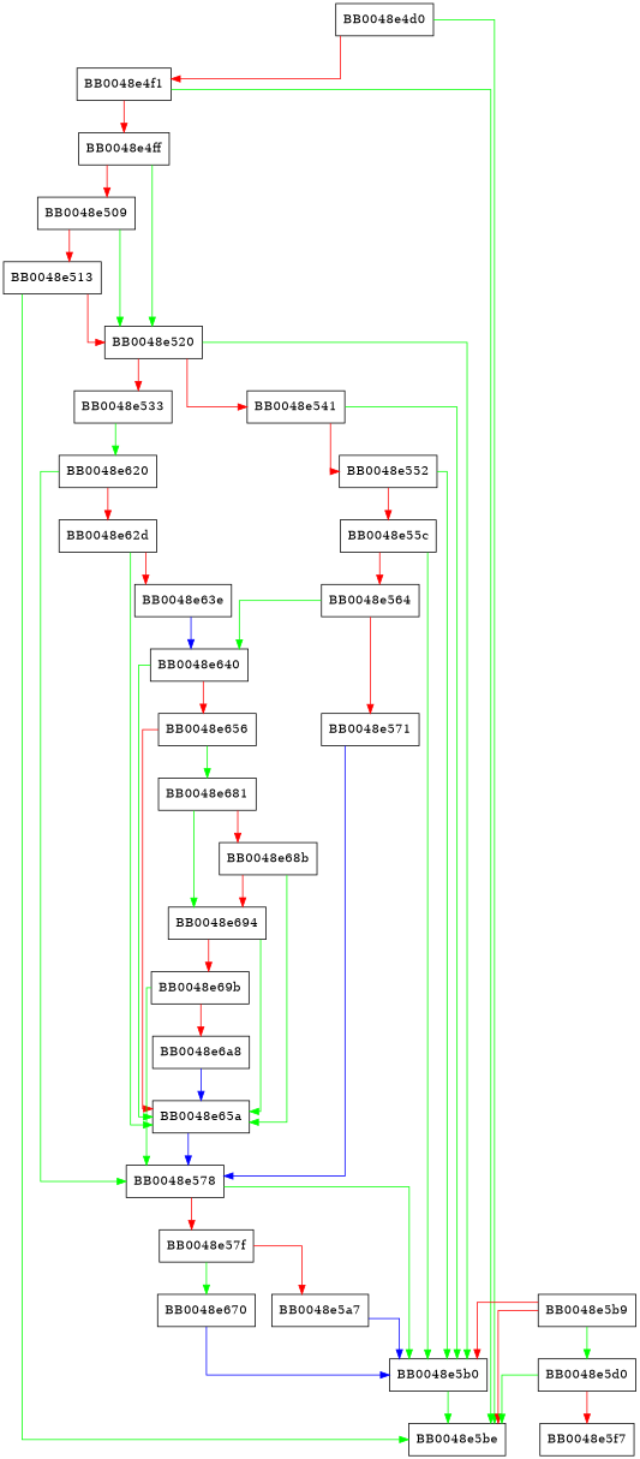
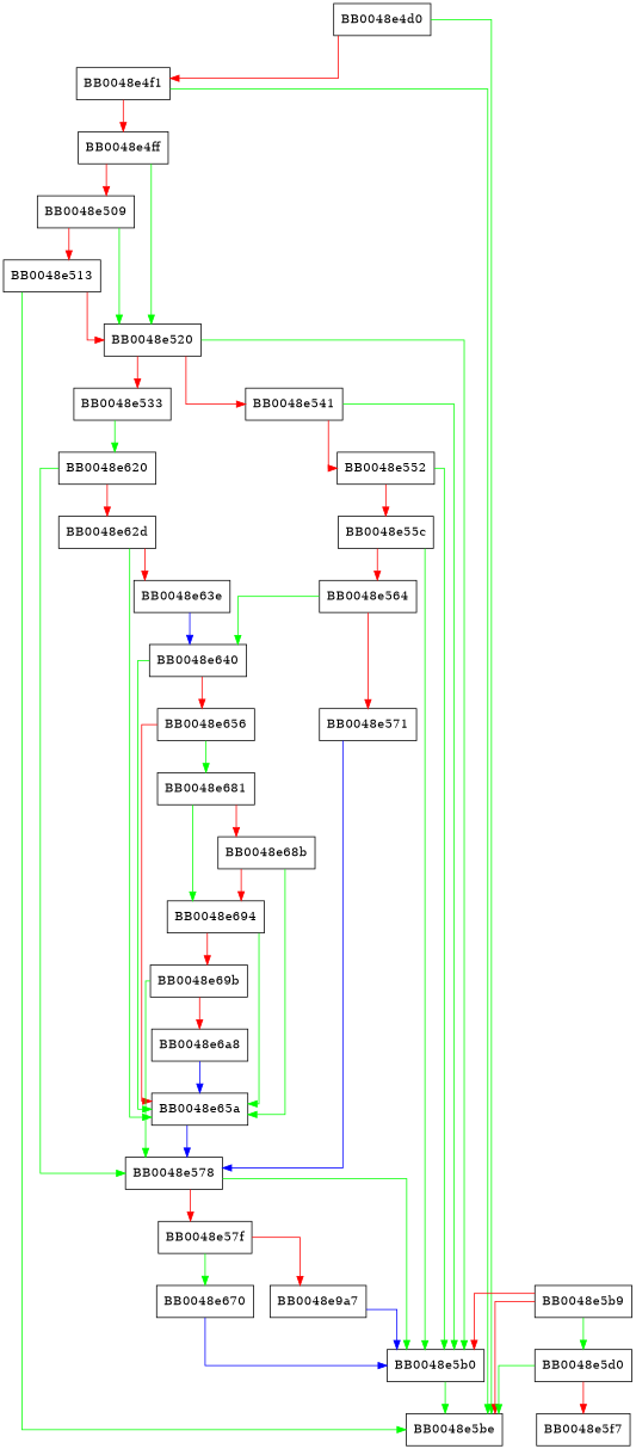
  digraph {
    splines=ortho
    node [shape=box]
    edge [color=green]
    BB0048e4d0
    BB0048e5be
    BB0048e4f1
    BB0048e4ff
    BB0048e520
    BB0048e509
    BB0048e5b0
    BB0048e533
    BB0048e541
    BB0048e513
    BB0048e620
    BB0048e5b9
    BB0048e5d0
    BB0048e578
    BB0048e62d
    BB0048e552
    BB0048e57f
    BB0048e65a
    BB0048e63e
    BB0048e55c
    BB0048e564
    BB0048e640
    BB0048e571
    BB0048e656
    BB0048e681
    BB0048e670
-   BB0048e5a7
+   BB0048e5a7 [label=BB0048e9a7]
    BB0048e5f7
    BB0048e694
    BB0048e68b
    BB0048e69b
    BB0048e6a8
    BB0048e4d0 -> BB0048e5be
    BB0048e4d0 -> BB0048e4f1 [color=red]
    BB0048e4f1 -> BB0048e5be
    BB0048e4f1 -> BB0048e4ff [color=red]
    BB0048e4ff -> BB0048e520
    BB0048e4ff -> BB0048e509 [color=red]
    BB0048e520 -> BB0048e5b0
    BB0048e520 -> BB0048e533 [color=red]
    BB0048e520 -> BB0048e541 [color=red]
    BB0048e509 -> BB0048e520
    BB0048e509 -> BB0048e513 [color=red]
    BB0048e5b0 -> BB0048e5be
    BB0048e533 -> BB0048e620
    BB0048e541 -> BB0048e5b0
    BB0048e541 -> BB0048e552 [color=red]
    BB0048e513 -> BB0048e5be
    BB0048e513 -> BB0048e520 [color=red]
    BB0048e620 -> BB0048e578
    BB0048e620 -> BB0048e62d [color=red]
    BB0048e5b9 -> BB0048e5be [color=red]
    BB0048e5b9 -> BB0048e5b0 [color=red]
    BB0048e5b9 -> BB0048e5d0
    BB0048e5d0 -> BB0048e5be
    BB0048e5d0 -> BB0048e5f7 [color=red]
    BB0048e578 -> BB0048e5b0
    BB0048e578 -> BB0048e57f [color=red]
    BB0048e62d -> BB0048e65a
    BB0048e62d -> BB0048e63e [color=red]
    BB0048e552 -> BB0048e5b0
    BB0048e552 -> BB0048e55c [color=red]
    BB0048e57f -> BB0048e670
    BB0048e57f -> BB0048e5a7 [color=red]
    BB0048e65a -> BB0048e578 [color=blue]
    BB0048e63e -> BB0048e640 [color=blue]
    BB0048e55c -> BB0048e5b0
    BB0048e55c -> BB0048e564 [color=red]
    BB0048e564 -> BB0048e640
    BB0048e564 -> BB0048e571 [color=red]
    BB0048e640 -> BB0048e65a
    BB0048e640 -> BB0048e656 [color=red]
    BB0048e571 -> BB0048e578 [color=blue]
    BB0048e656 -> BB0048e65a [color=red]
    BB0048e656 -> BB0048e681
    BB0048e681 -> BB0048e694
    BB0048e681 -> BB0048e68b [color=red]
    BB0048e670 -> BB0048e5b0 [color=blue]
    BB0048e5a7 -> BB0048e5b0 [color=blue]
    BB0048e694 -> BB0048e65a
    BB0048e694 -> BB0048e69b [color=red]
    BB0048e68b -> BB0048e65a
    BB0048e68b -> BB0048e694 [color=red]
    BB0048e69b -> BB0048e578
    BB0048e69b -> BB0048e6a8 [color=red]
    BB0048e6a8 -> BB0048e65a [color=blue]
  }
